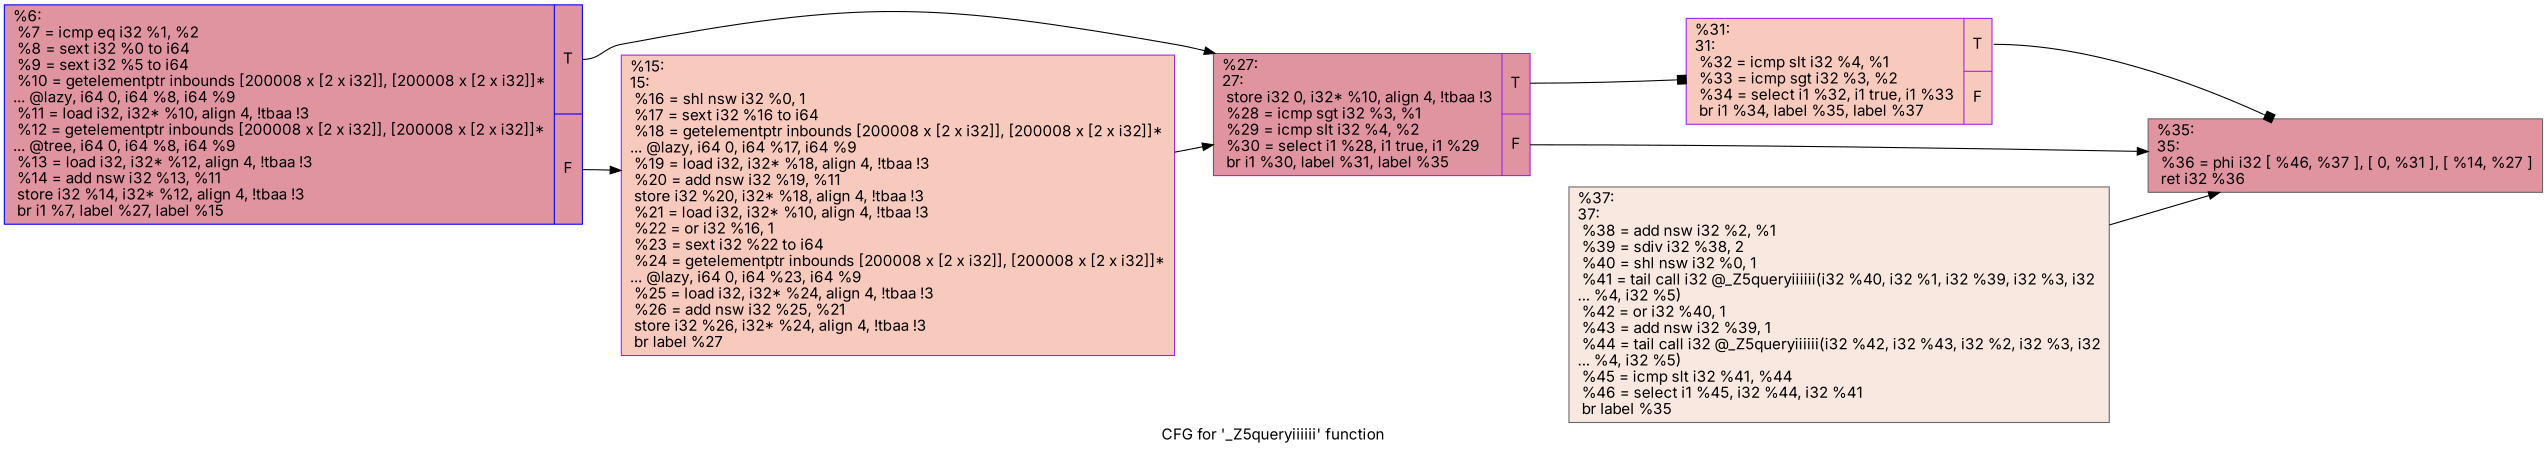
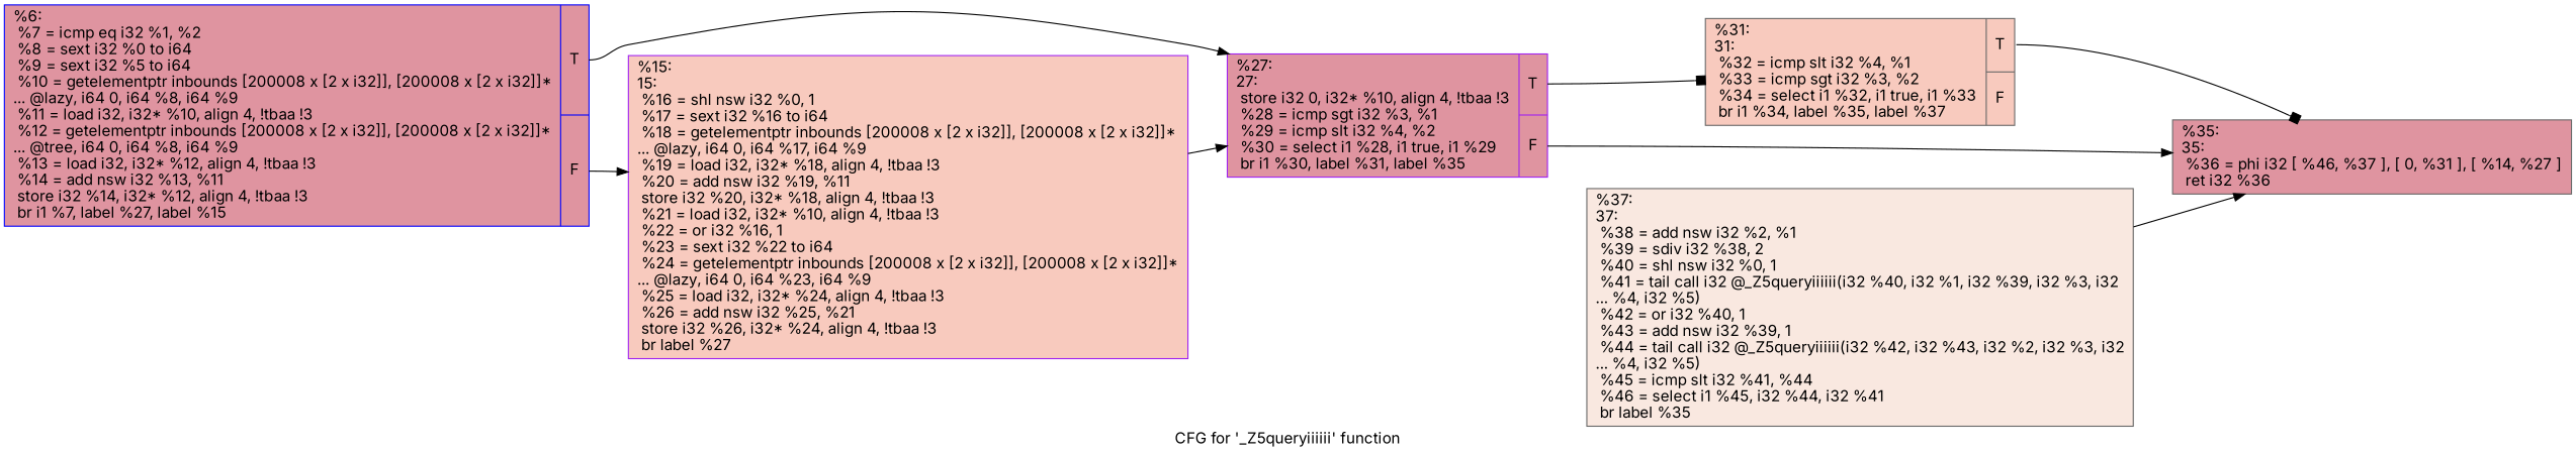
  digraph {
    fontname=Inter
    label="CFG for '_Z5queryiiiiii' function"
    rankdir=LR
    node [color=purple fillcolor="#b70d2870" fontname=Inter shape=record style=filled]
    edge [arrowhead=normal fontname=Inter tailport=s0]
    n1 [color=blue label="{%6:\l  %7 = icmp eq i32 %1, %2\l  %8 = sext i32 %0 to i64\l  %9 = sext i32 %5 to i64\l  %10 = getelementptr inbounds [200008 x [2 x i32]], [200008 x [2 x i32]]*\l... @lazy, i64 0, i64 %8, i64 %9\l  %11 = load i32, i32* %10, align 4, !tbaa !3\l  %12 = getelementptr inbounds [200008 x [2 x i32]], [200008 x [2 x i32]]*\l... @tree, i64 0, i64 %8, i64 %9\l  %13 = load i32, i32* %12, align 4, !tbaa !3\l  %14 = add nsw i32 %13, %11\l  store i32 %14, i32* %12, align 4, !tbaa !3\l  br i1 %7, label %27, label %15\l|{<s0>T|<s1>F}}"]
    n2 [label="{%27:\l27:                                               \l  store i32 0, i32* %10, align 4, !tbaa !3\l  %28 = icmp sgt i32 %3, %1\l  %29 = icmp slt i32 %4, %2\l  %30 = select i1 %28, i1 true, i1 %29\l  br i1 %30, label %31, label %35\l|{<s0>T|<s1>F}}"]
    n3 [fillcolor="#ef886b70" label="{%15:\l15:                                               \l  %16 = shl nsw i32 %0, 1\l  %17 = sext i32 %16 to i64\l  %18 = getelementptr inbounds [200008 x [2 x i32]], [200008 x [2 x i32]]*\l... @lazy, i64 0, i64 %17, i64 %9\l  %19 = load i32, i32* %18, align 4, !tbaa !3\l  %20 = add nsw i32 %19, %11\l  store i32 %20, i32* %18, align 4, !tbaa !3\l  %21 = load i32, i32* %10, align 4, !tbaa !3\l  %22 = or i32 %16, 1\l  %23 = sext i32 %22 to i64\l  %24 = getelementptr inbounds [200008 x [2 x i32]], [200008 x [2 x i32]]*\l... @lazy, i64 0, i64 %23, i64 %9\l  %25 = load i32, i32* %24, align 4, !tbaa !3\l  %26 = add nsw i32 %25, %21\l  store i32 %26, i32* %24, align 4, !tbaa !3\l  br label %27\l}"]
-   n4 [fillcolor="#ef886b70" label="{%31:\l31:                                               \l  %32 = icmp slt i32 %4, %1\l  %33 = icmp sgt i32 %3, %2\l  %34 = select i1 %32, i1 true, i1 %33\l  br i1 %34, label %35, label %37\l|{<s0>T|<s1>F}}"]
+   n4 [color=gray40 fillcolor="#ef886b70" label="{%31:\l31:                                               \l  %32 = icmp slt i32 %4, %1\l  %33 = icmp sgt i32 %3, %2\l  %34 = select i1 %32, i1 true, i1 %33\l  br i1 %34, label %35, label %37\l|{<s0>T|<s1>F}}"]
    n5 [color=gray40 label="{%35:\l35:                                               \l  %36 = phi i32 [ %46, %37 ], [ 0, %31 ], [ %14, %27 ]\l  ret i32 %36\l}"]
    n6 [color=gray40 fillcolor="#f1ccb870" label="{%37:\l37:                                               \l  %38 = add nsw i32 %2, %1\l  %39 = sdiv i32 %38, 2\l  %40 = shl nsw i32 %0, 1\l  %41 = tail call i32 @_Z5queryiiiiii(i32 %40, i32 %1, i32 %39, i32 %3, i32\l... %4, i32 %5)\l  %42 = or i32 %40, 1\l  %43 = add nsw i32 %39, 1\l  %44 = tail call i32 @_Z5queryiiiiii(i32 %42, i32 %43, i32 %2, i32 %3, i32\l... %4, i32 %5)\l  %45 = icmp slt i32 %41, %44\l  %46 = select i1 %45, i32 %44, i32 %41\l  br label %35\l}"]
    n1 -> n2
    n1 -> n3 [tailport=s1]
    n2 -> n4 [arrowhead=box]
    n2 -> n5 [tailport=s1]
    n3 -> n2
    n4 -> n5 [arrowhead=box]
    n6 -> n5
  }
